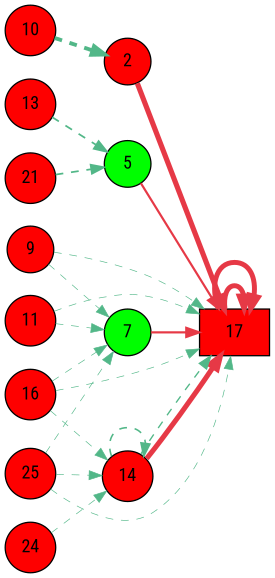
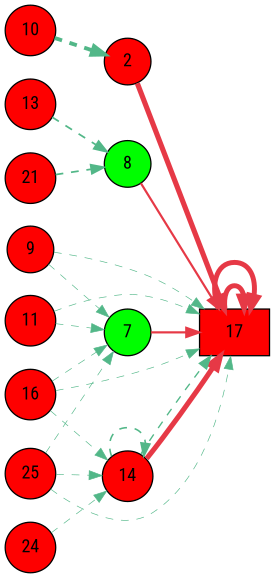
  digraph {
    rankdir=LR
    fontname="Roboto Condensed"
    node [fillcolor="#fe0000" shape=circle style=filled fontname="Roboto Condensed"]
    edge [color="#52b788" penwidth=0.50 fontname="Roboto Condensed" style=dashed]
    n1 [label=2]
    n2 [label=17 shape=box]
-   n3 [fillcolor="#00fe00" label=5]
+   n3 [fillcolor="#00fe00" label=8]
    n4 [fillcolor="#00fe00" label=7]
    n5 [label=9]
    n6 [label=10]
    n7 [label=11]
    n8 [label=13]
    n9 [label=14]
    n10 [label=16]
    n11 [label=21]
    n12 [label=24]
    n13 [label=25]
    n1 -> n2 [color="#e63946" penwidth=4.00 style=""]
    n2 -> n2 [color="#e63946" penwidth=3.83 style=""]
    n2 -> n2 [color="#e63946" penwidth=3.83 style=""]
    n3 -> n2 [color="#e63946" penwidth=1.69 style=""]
    n4 -> n2 [color="#e63946" penwidth=1.71 style=""]
    n5 -> n2
    n5 -> n4
    n6 -> n1 [penwidth=3.00]
    n7 -> n2
    n7 -> n4
    n8 -> n3 [penwidth=1.34]
    n9 -> n2 [color="#e63946" penwidth=3.93 style=""]
    n9 -> n2 [penwidth=1.05]
    n9 -> n9 [penwidth=1.22]
    n10 -> n2
    n10 -> n4
    n10 -> n9
    n11 -> n3 [penwidth=1.34]
    n12 -> n9
    n13 -> n2
    n13 -> n4
    n13 -> n9
  }
